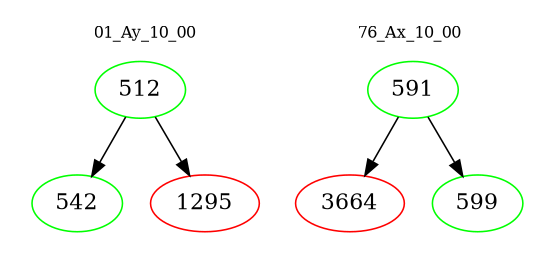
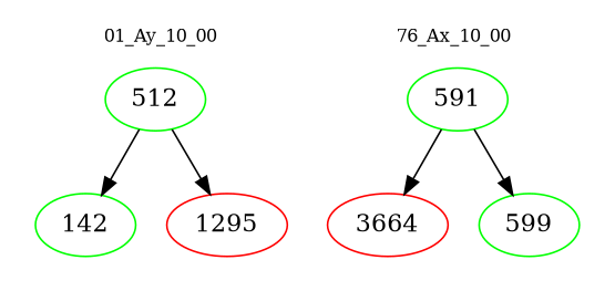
  digraph {
    node [color=green]
    edge [color=black]
    n1 [label=512]
-   n2 [label=542]
+   n2 [label=142]
    n3 [color=red label=1295]
    n4 [label=591]
    n5 [color=red label=3664]
    n6 [label=599]
    subgraph cluster_1 {
      color=white
      fontsize=10
      label="01_Ay_10_00"
      n1
      n2
      n3
    }
    subgraph cluster_2 {
      color=white
      fontsize=10
      label="76_Ax_10_00"
      n4
      n5
      n6
    }
    n1 -> n2
    n1 -> n3
    n4 -> n5
    n4 -> n6
  }
